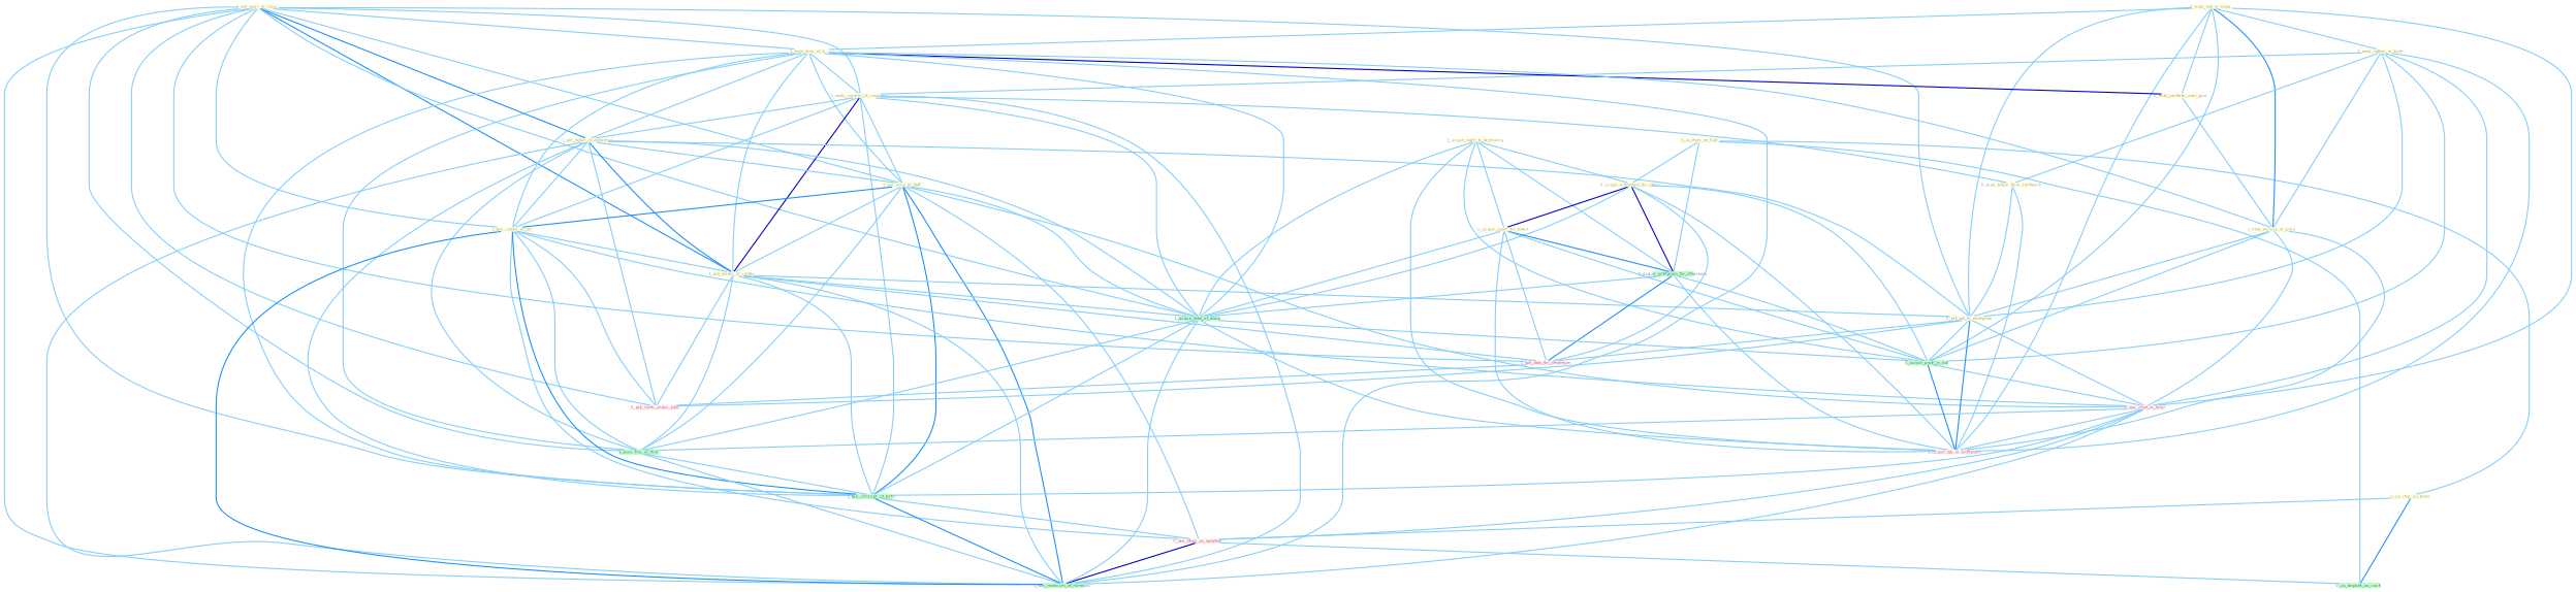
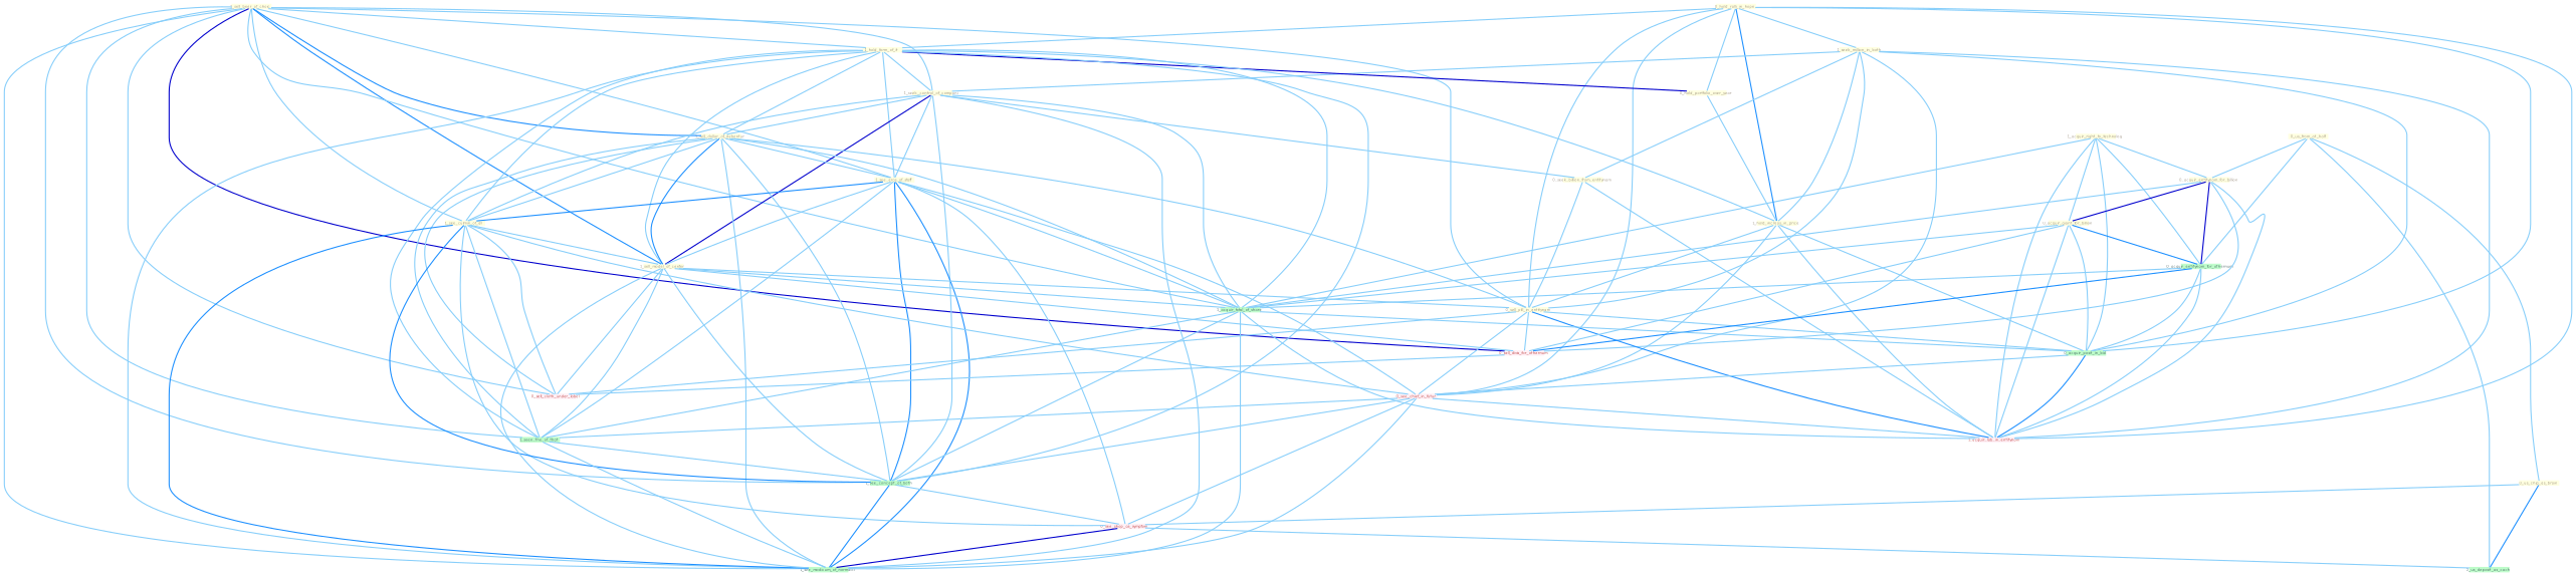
  graph {
    fontname="Comic Neue"
    node [color="#ffffe0" fixedsize=true fontcolor="#8b7d6b" fontname="Comic Neue" fontsize=4 shape=polygon style=filled]
    edge [color="#87cefa" fontname="Comic Neue" w=1]
    "1_acquir_right_to_technolog " [height=.06 width=.5]
    n2 [height=.06 label="0_us_from_at_half" width=.5]
    "0_acquir_entitynam_for_billion " [height=.06 width=.5]
    "0_hold_ralli_in_hope " [height=.06 width=.5]
    n5 [height=.06 label="1_seek_million_in_both" width=.5]
    "1_sell_beer_of_choic " [height=.06 width=.5]
    "1_hold_form_of_it " [height=.06 width=.5]
    "0_us_chip_as_brain " [height=.06 width=.5]
    "1_seek_control_of_compani " [height=.06 width=.5]
    "0_hold_portfolio_over_year " [height=.06 width=.5]
    "1_hold_increas_in_price " [height=.06 width=.5]
    "0_seek_billion_from_entitynam " [height=.06 width=.5]
    "1_sell_dollar_of_debentur " [height=.06 width=.5]
    "1_see_eros_of_staff " [height=.06 width=.5]
    "1_see_culmin_of_all " [height=.06 width=.5]
    "1_sell_model_of_center " [height=.06 width=.5]
    "0_sell_pill_in_entitynam " [height=.06 width=.5]
    "0_acquir_giant_for_billion " [height=.06 width=.5]
    "0_sell_divis_for_othernum " [color="#fff0f5" fontcolor="#b22222" height=.06 width=.5]
    "0_sell_cloth_under_label " [color="#fff0f5" fontcolor="#b22222" height=.06 width=.5]
    "0_see_chief_in_futur " [color="#fff0f5" fontcolor="#b22222" height=.06 width=.5]
    "0_see_shop_as_symptom " [color="#fff0f5" fontcolor="#b22222" height=.06 width=.5]
    "1_acquir_lab_in_entitynam " [color="#fff0f5" fontcolor="#b22222" height=.06 width=.5]
    "0_acquir_entitynam_for_othernum " [color="#BDFCC9" fontcolor="#2f4f4f" height=.06 width=.5]
    "1_acquir_total_of_share " [color="#BDFCC9" fontcolor="#2f4f4f" height=.06 width=.5]
    "0_acquir_posit_in_bid " [color="#BDFCC9" fontcolor="#2f4f4f" height=.06 width=.5]
    "0_us_deposit_as_cach " [color="#BDFCC9" fontcolor="#2f4f4f" height=.06 width=.5]
    "1_seen_the_of_that " [color="#BDFCC9" fontcolor="#2f4f4f" height=.06 width=.5]
    "1_see_concept_of_both " [color="#BDFCC9" fontcolor="#2f4f4f" height=.06 width=.5]
    "1_see_modicum_of_normalci " [color="#BDFCC9" fontcolor="#2f4f4f" height=.06 width=.5]
    subgraph sub_1 {
      "1_acquir_right_to_technolog "
      n2
      "0_acquir_entitynam_for_billion "
      "0_hold_ralli_in_hope "
      n5
      "1_sell_beer_of_choic "
      "1_hold_form_of_it "
      "0_us_chip_as_brain "
      "1_seek_control_of_compani "
      "0_hold_portfolio_over_year "
      "1_hold_increas_in_price "
      "0_seek_billion_from_entitynam "
      "1_sell_dollar_of_debentur "
      "1_see_eros_of_staff "
      "1_see_culmin_of_all "
      "1_sell_model_of_center "
      "0_sell_pill_in_entitynam "
      "0_acquir_giant_for_billion "
    }
    subgraph sub_2 {
      "0_sell_divis_for_othernum "
      "0_sell_cloth_under_label "
      "0_see_chief_in_futur "
      "0_see_shop_as_symptom "
      "1_acquir_lab_in_entitynam "
    }
    "1_acquir_right_to_technolog " -- "0_acquir_entitynam_for_billion "
    "1_acquir_right_to_technolog " -- "0_acquir_giant_for_billion "
    "1_acquir_right_to_technolog " -- "1_acquir_lab_in_entitynam "
    "1_acquir_right_to_technolog " -- "0_acquir_entitynam_for_othernum "
    "1_acquir_right_to_technolog " -- "1_acquir_total_of_share "
    "1_acquir_right_to_technolog " -- "0_acquir_posit_in_bid "
    n2 -- "0_acquir_entitynam_for_billion "
    n2 -- "0_us_chip_as_brain "
    n2 -- "0_acquir_entitynam_for_othernum "
    n2 -- "0_us_deposit_as_cach "
    "0_acquir_entitynam_for_billion " -- "0_acquir_giant_for_billion " [color="#0000cd" w=3]
    "0_acquir_entitynam_for_billion " -- "0_sell_divis_for_othernum "
    "0_acquir_entitynam_for_billion " -- "1_acquir_lab_in_entitynam "
    "0_acquir_entitynam_for_billion " -- "0_acquir_entitynam_for_othernum " [color="#0000cd" w=3]
    "0_acquir_entitynam_for_billion " -- "1_acquir_total_of_share "
-   "0_acquir_entitynam_for_billion " -- "0_acquir_posit_in_bid "
    "0_hold_ralli_in_hope " -- n5
    "0_hold_ralli_in_hope " -- "1_hold_form_of_it "
    "0_hold_ralli_in_hope " -- "0_hold_portfolio_over_year "
    "0_hold_ralli_in_hope " -- "1_hold_increas_in_price " [color="#1e90ff" w=2]
    "0_hold_ralli_in_hope " -- "0_sell_pill_in_entitynam "
    "0_hold_ralli_in_hope " -- "0_see_chief_in_futur "
    "0_hold_ralli_in_hope " -- "1_acquir_lab_in_entitynam "
    "0_hold_ralli_in_hope " -- "0_acquir_posit_in_bid "
    n5 -- "1_seek_control_of_compani "
    n5 -- "1_hold_increas_in_price "
    n5 -- "0_seek_billion_from_entitynam "
    n5 -- "0_sell_pill_in_entitynam "
    n5 -- "0_see_chief_in_futur "
    n5 -- "1_acquir_lab_in_entitynam "
    n5 -- "0_acquir_posit_in_bid "
    "1_sell_beer_of_choic " -- "1_hold_form_of_it "
    "1_sell_beer_of_choic " -- "1_seek_control_of_compani "
    "1_sell_beer_of_choic " -- "1_sell_dollar_of_debentur " [color="#1e90ff" w=2]
    "1_sell_beer_of_choic " -- "1_see_eros_of_staff "
    "1_sell_beer_of_choic " -- "1_see_culmin_of_all "
    "1_sell_beer_of_choic " -- "1_sell_model_of_center " [color="#1e90ff" w=2]
    "1_sell_beer_of_choic " -- "0_sell_pill_in_entitynam "
-   "1_sell_beer_of_choic " -- "0_sell_divis_for_othernum "
+   "1_sell_beer_of_choic " -- "0_sell_divis_for_othernum " [color="#0000cd"]
    "1_sell_beer_of_choic " -- "0_sell_cloth_under_label "
    "1_sell_beer_of_choic " -- "1_acquir_total_of_share "
    "1_sell_beer_of_choic " -- "1_seen_the_of_that "
    "1_sell_beer_of_choic " -- "1_see_concept_of_both "
    "1_sell_beer_of_choic " -- "1_see_modicum_of_normalci "
    "1_hold_form_of_it " -- "1_seek_control_of_compani "
    "1_hold_form_of_it " -- "0_hold_portfolio_over_year " [color="#0000cd"]
    "1_hold_form_of_it " -- "1_hold_increas_in_price "
    "1_hold_form_of_it " -- "1_sell_dollar_of_debentur "
    "1_hold_form_of_it " -- "1_see_eros_of_staff "
    "1_hold_form_of_it " -- "1_see_culmin_of_all "
    "1_hold_form_of_it " -- "1_sell_model_of_center "
    "1_hold_form_of_it " -- "1_acquir_total_of_share "
    "1_hold_form_of_it " -- "1_seen_the_of_that "
    "1_hold_form_of_it " -- "1_see_concept_of_both "
    "1_hold_form_of_it " -- "1_see_modicum_of_normalci "
    "0_us_chip_as_brain " -- "0_see_shop_as_symptom "
    "0_us_chip_as_brain " -- "0_us_deposit_as_cach " [color="#1e90ff" w=2]
    "1_seek_control_of_compani " -- "0_seek_billion_from_entitynam "
    "1_seek_control_of_compani " -- "1_sell_dollar_of_debentur "
    "1_seek_control_of_compani " -- "1_see_eros_of_staff "
    "1_seek_control_of_compani " -- "1_see_culmin_of_all "
    "1_seek_control_of_compani " -- "1_sell_model_of_center " [color="#0000cd"]
    "1_seek_control_of_compani " -- "1_acquir_total_of_share "
    "1_seek_control_of_compani " -- "1_see_concept_of_both "
    "1_seek_control_of_compani " -- "1_see_modicum_of_normalci "
    "0_hold_portfolio_over_year " -- "1_hold_increas_in_price "
    "1_hold_increas_in_price " -- "0_sell_pill_in_entitynam "
    "1_hold_increas_in_price " -- "0_see_chief_in_futur "
    "1_hold_increas_in_price " -- "1_acquir_lab_in_entitynam "
    "1_hold_increas_in_price " -- "0_acquir_posit_in_bid "
    "0_seek_billion_from_entitynam " -- "0_sell_pill_in_entitynam "
    "0_seek_billion_from_entitynam " -- "1_acquir_lab_in_entitynam "
    "1_sell_dollar_of_debentur " -- "1_see_eros_of_staff "
    "1_sell_dollar_of_debentur " -- "1_see_culmin_of_all "
    "1_sell_dollar_of_debentur " -- "1_sell_model_of_center " [color="#1e90ff" w=2]
    "1_sell_dollar_of_debentur " -- "0_sell_pill_in_entitynam "
    "1_sell_dollar_of_debentur " -- "0_sell_cloth_under_label "
    "1_sell_dollar_of_debentur " -- "1_acquir_total_of_share "
    "1_sell_dollar_of_debentur " -- "1_seen_the_of_that "
    "1_sell_dollar_of_debentur " -- "1_see_concept_of_both "
    "1_sell_dollar_of_debentur " -- "1_see_modicum_of_normalci "
    "1_see_eros_of_staff " -- "1_see_culmin_of_all " [color="#1e90ff" w=2]
    "1_see_eros_of_staff " -- "1_sell_model_of_center "
    "1_see_eros_of_staff " -- "0_see_chief_in_futur "
    "1_see_eros_of_staff " -- "0_see_shop_as_symptom "
    "1_see_eros_of_staff " -- "1_acquir_total_of_share "
    "1_see_eros_of_staff " -- "1_seen_the_of_that "
    "1_see_eros_of_staff " -- "1_see_concept_of_both " [color="#1e90ff" w=2]
    "1_see_eros_of_staff " -- "1_see_modicum_of_normalci " [color="#1e90ff" w=2]
    "1_see_culmin_of_all " -- "1_sell_model_of_center "
    "1_see_culmin_of_all " -- "0_sell_cloth_under_label "
    "1_see_culmin_of_all " -- "0_see_chief_in_futur "
    "1_see_culmin_of_all " -- "0_see_shop_as_symptom "
    "1_see_culmin_of_all " -- "1_seen_the_of_that "
    "1_see_culmin_of_all " -- "1_see_concept_of_both " [color="#1e90ff" w=2]
    "1_see_culmin_of_all " -- "1_see_modicum_of_normalci " [color="#1e90ff" w=2]
    "1_sell_model_of_center " -- "0_sell_pill_in_entitynam "
    "1_sell_model_of_center " -- "0_sell_divis_for_othernum "
    "1_sell_model_of_center " -- "0_sell_cloth_under_label "
    "1_sell_model_of_center " -- "1_acquir_total_of_share "
    "1_sell_model_of_center " -- "1_seen_the_of_that "
    "1_sell_model_of_center " -- "1_see_concept_of_both "
    "1_sell_model_of_center " -- "1_see_modicum_of_normalci "
    "0_sell_pill_in_entitynam " -- "0_sell_divis_for_othernum "
    "0_sell_pill_in_entitynam " -- "0_sell_cloth_under_label "
    "0_sell_pill_in_entitynam " -- "0_see_chief_in_futur "
    "0_sell_pill_in_entitynam " -- "1_acquir_lab_in_entitynam " [color="#1e90ff" w=2]
    "0_sell_pill_in_entitynam " -- "0_acquir_posit_in_bid "
    "0_acquir_giant_for_billion " -- "0_sell_divis_for_othernum "
    "0_acquir_giant_for_billion " -- "1_acquir_lab_in_entitynam "
    "0_acquir_giant_for_billion " -- "0_acquir_entitynam_for_othernum " [color="#1e90ff" w=2]
    "0_acquir_giant_for_billion " -- "1_acquir_total_of_share "
    "0_acquir_giant_for_billion " -- "0_acquir_posit_in_bid "
    "0_sell_divis_for_othernum " -- "0_sell_cloth_under_label "
    "0_see_chief_in_futur " -- "0_see_shop_as_symptom "
    "0_see_chief_in_futur " -- "1_acquir_lab_in_entitynam "
    "0_see_chief_in_futur " -- "1_seen_the_of_that "
    "0_see_chief_in_futur " -- "1_see_modicum_of_normalci "
    "0_see_shop_as_symptom " -- "0_us_deposit_as_cach "
    "0_see_shop_as_symptom " -- "1_see_modicum_of_normalci " [color="#0000cd"]
    "0_acquir_entitynam_for_othernum " -- "0_sell_divis_for_othernum " [color="#1e90ff" w=2]
    "0_acquir_entitynam_for_othernum " -- "1_acquir_lab_in_entitynam "
    "0_acquir_entitynam_for_othernum " -- "1_acquir_total_of_share "
    "0_acquir_entitynam_for_othernum " -- "0_acquir_posit_in_bid "
    "1_acquir_total_of_share " -- "1_acquir_lab_in_entitynam "
    "1_acquir_total_of_share " -- "0_acquir_posit_in_bid "
    "1_acquir_total_of_share " -- "1_see_concept_of_both "
    "1_acquir_total_of_share " -- "1_see_modicum_of_normalci "
    "0_acquir_posit_in_bid " -- "0_see_chief_in_futur "
    "0_acquir_posit_in_bid " -- "1_acquir_lab_in_entitynam " [color="#1e90ff" w=2]
    "1_seen_the_of_that " -- "1_acquir_total_of_share "
    "1_seen_the_of_that " -- "1_see_concept_of_both "
    "1_seen_the_of_that " -- "1_see_modicum_of_normalci "
    "1_see_concept_of_both " -- "0_see_chief_in_futur "
    "1_see_concept_of_both " -- "0_see_shop_as_symptom "
    "1_see_concept_of_both " -- "1_see_modicum_of_normalci " [color="#1e90ff" w=2]
  }
